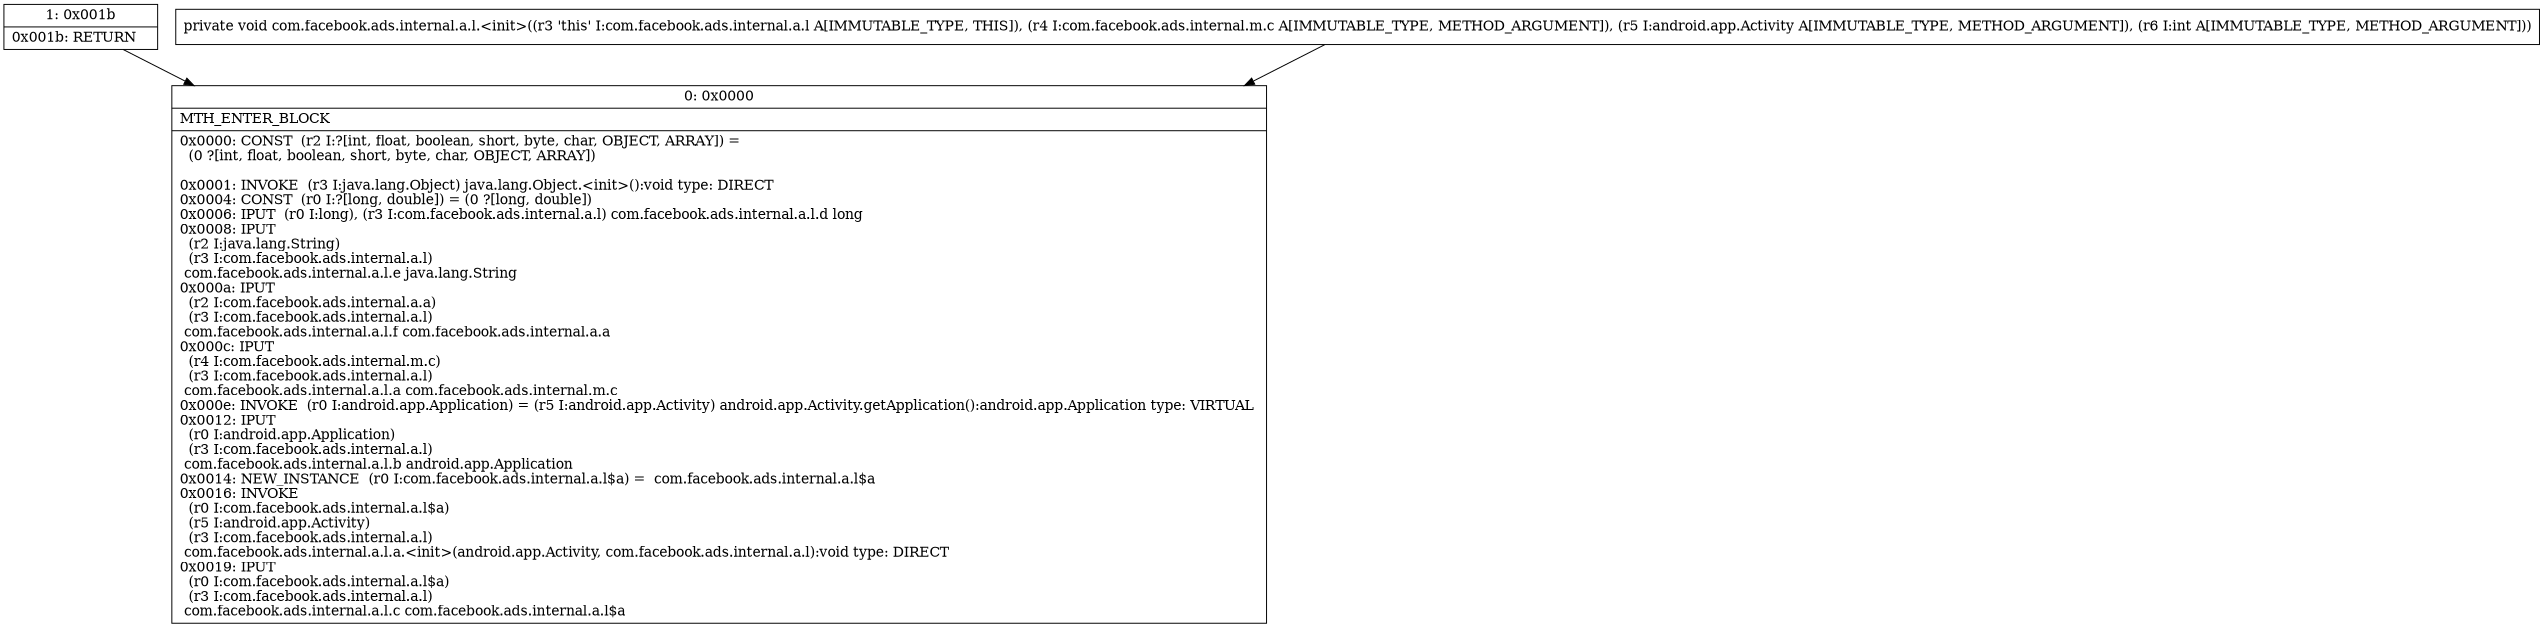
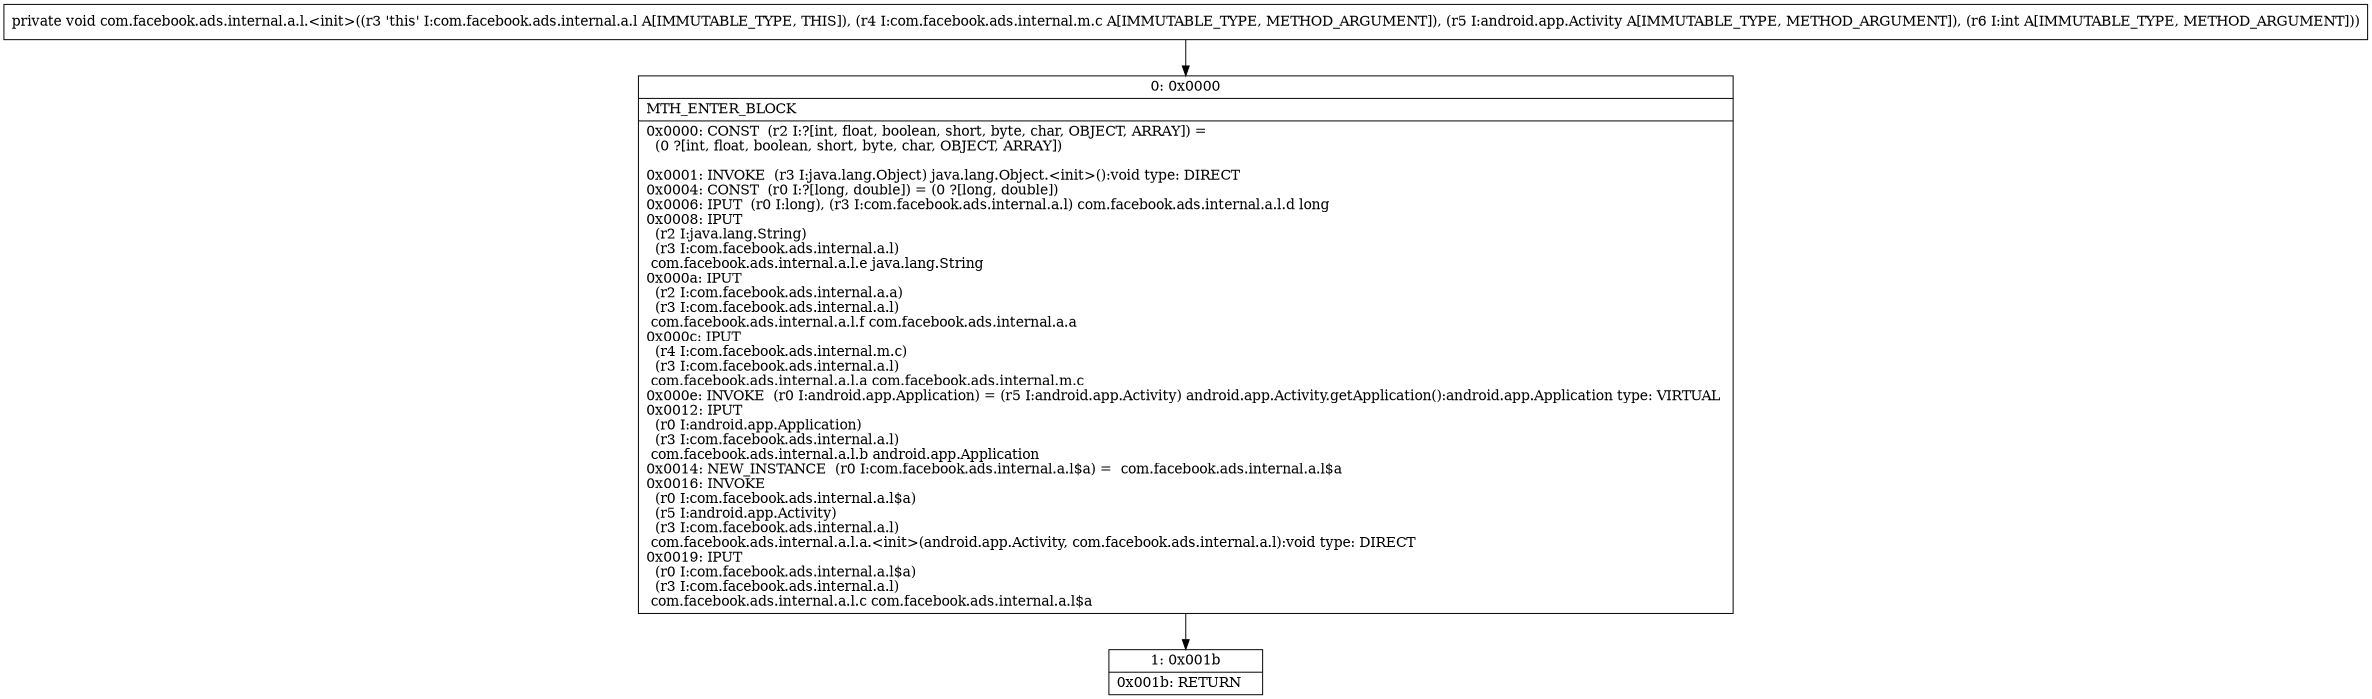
  digraph {
    node [shape=record]
    n1 [label="{0\:\ 0x0000|MTH_ENTER_BLOCK\l|0x0000: CONST  (r2 I:?[int, float, boolean, short, byte, char, OBJECT, ARRAY]) = \l  (0 ?[int, float, boolean, short, byte, char, OBJECT, ARRAY])\l \l0x0001: INVOKE  (r3 I:java.lang.Object) java.lang.Object.\<init\>():void type: DIRECT \l0x0004: CONST  (r0 I:?[long, double]) = (0 ?[long, double]) \l0x0006: IPUT  (r0 I:long), (r3 I:com.facebook.ads.internal.a.l) com.facebook.ads.internal.a.l.d long \l0x0008: IPUT  \l  (r2 I:java.lang.String)\l  (r3 I:com.facebook.ads.internal.a.l)\l com.facebook.ads.internal.a.l.e java.lang.String \l0x000a: IPUT  \l  (r2 I:com.facebook.ads.internal.a.a)\l  (r3 I:com.facebook.ads.internal.a.l)\l com.facebook.ads.internal.a.l.f com.facebook.ads.internal.a.a \l0x000c: IPUT  \l  (r4 I:com.facebook.ads.internal.m.c)\l  (r3 I:com.facebook.ads.internal.a.l)\l com.facebook.ads.internal.a.l.a com.facebook.ads.internal.m.c \l0x000e: INVOKE  (r0 I:android.app.Application) = (r5 I:android.app.Activity) android.app.Activity.getApplication():android.app.Application type: VIRTUAL \l0x0012: IPUT  \l  (r0 I:android.app.Application)\l  (r3 I:com.facebook.ads.internal.a.l)\l com.facebook.ads.internal.a.l.b android.app.Application \l0x0014: NEW_INSTANCE  (r0 I:com.facebook.ads.internal.a.l$a) =  com.facebook.ads.internal.a.l$a \l0x0016: INVOKE  \l  (r0 I:com.facebook.ads.internal.a.l$a)\l  (r5 I:android.app.Activity)\l  (r3 I:com.facebook.ads.internal.a.l)\l com.facebook.ads.internal.a.l.a.\<init\>(android.app.Activity, com.facebook.ads.internal.a.l):void type: DIRECT \l0x0019: IPUT  \l  (r0 I:com.facebook.ads.internal.a.l$a)\l  (r3 I:com.facebook.ads.internal.a.l)\l com.facebook.ads.internal.a.l.c com.facebook.ads.internal.a.l$a \l}"]
    n2 [label="{1\:\ 0x001b|0x001b: RETURN   \l}"]
    n3 [label="{private void com.facebook.ads.internal.a.l.\<init\>((r3 'this' I:com.facebook.ads.internal.a.l A[IMMUTABLE_TYPE, THIS]), (r4 I:com.facebook.ads.internal.m.c A[IMMUTABLE_TYPE, METHOD_ARGUMENT]), (r5 I:android.app.Activity A[IMMUTABLE_TYPE, METHOD_ARGUMENT]), (r6 I:int A[IMMUTABLE_TYPE, METHOD_ARGUMENT])) }"]
-   n2 -> n1
+   n1 -> n2
    n3 -> n1
  }
